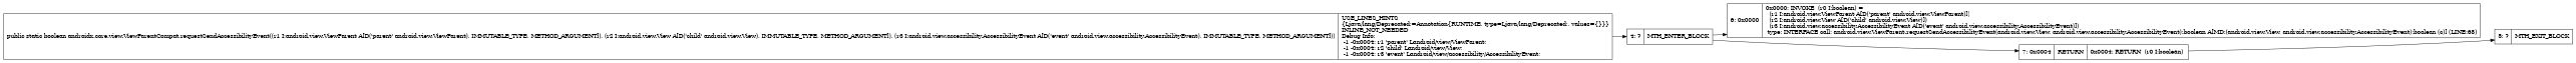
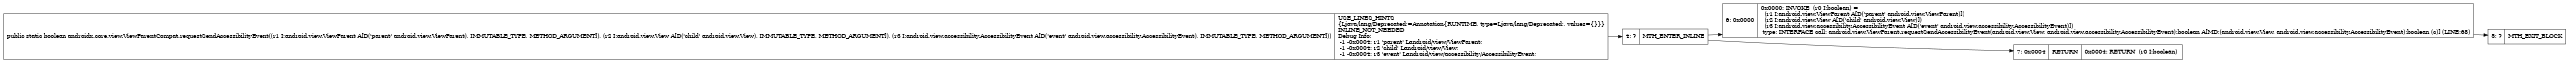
  digraph {
    fontname="DejaVu Serif"
    rankdir=LR
    node [fontname="DejaVu Serif" shape=record]
    edge [fontname="DejaVu Serif"]
-   n1 [label="{4\:\ ?|MTH_ENTER_BLOCK\l}"]
+   n1 [label="{4\:\ ?|MTH_ENTER_INLINE\l}"]
    n2 [label="{6\:\ 0x0000|0x0000: INVOKE  (r0 I:boolean) = \l  (r1 I:android.view.ViewParent A[D('parent' android.view.ViewParent)])\l  (r2 I:android.view.View A[D('child' android.view.View)])\l  (r3 I:android.view.accessibility.AccessibilityEvent A[D('event' android.view.accessibility.AccessibilityEvent)])\l type: INTERFACE call: android.view.ViewParent.requestSendAccessibilityEvent(android.view.View, android.view.accessibility.AccessibilityEvent):boolean A[MD:(android.view.View, android.view.accessibility.AccessibilityEvent):boolean (c)] (LINE:68)\l}"]
    n3 [label="{7\:\ 0x0004|RETURN\l|0x0004: RETURN  (r0 I:boolean) \l}"]
    n4 [label="{5\:\ ?|MTH_EXIT_BLOCK\l}"]
    n5 [label="{public static boolean androidx.core.view.ViewParentCompat.requestSendAccessibilityEvent((r1 I:android.view.ViewParent A[D('parent' android.view.ViewParent), IMMUTABLE_TYPE, METHOD_ARGUMENT]), (r2 I:android.view.View A[D('child' android.view.View), IMMUTABLE_TYPE, METHOD_ARGUMENT]), (r3 I:android.view.accessibility.AccessibilityEvent A[D('event' android.view.accessibility.AccessibilityEvent), IMMUTABLE_TYPE, METHOD_ARGUMENT]))  | USE_LINES_HINTS\l\{Ljava\/lang\/Deprecated;=Annotation\{RUNTIME, type=Ljava\/lang\/Deprecated;, values=\{\}\}\}\lINLINE_NOT_NEEDED\lDebug Info:\l  \-1 \-0x0004: r1 'parent' Landroid\/view\/ViewParent;\l  \-1 \-0x0004: r2 'child' Landroid\/view\/View;\l  \-1 \-0x0004: r3 'event' Landroid\/view\/accessibility\/AccessibilityEvent;\l}"]
    n1 -> n2
    n1 -> n3
-   n3 -> n4
+   n2 -> n4
    n5 -> n1
  }
